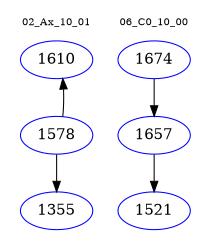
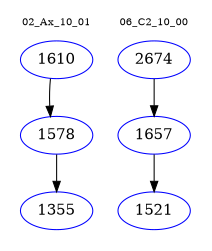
  digraph {
    node [color=blue]
    edge [color=black]
    n1 [label=1610]
    n2 [label=1578]
    n3 [label=1355]
-   n4 [label=1674]
+   n4 [label=2674]
    n5 [label=1657]
    n6 [label=1521]
    subgraph cluster_1 {
      color=white
      fontsize=10
      label="02_Ax_10_01"
      n1
      n2
      n3
    }
    subgraph cluster_2 {
      color=white
      fontsize=10
-     label="06_C0_10_00"
+     label="06_C2_10_00"
      n4
      n5
      n6
    }
-   n2 -> n1
+   n1 -> n2
    n2 -> n3
    n4 -> n5
    n5 -> n6
  }
